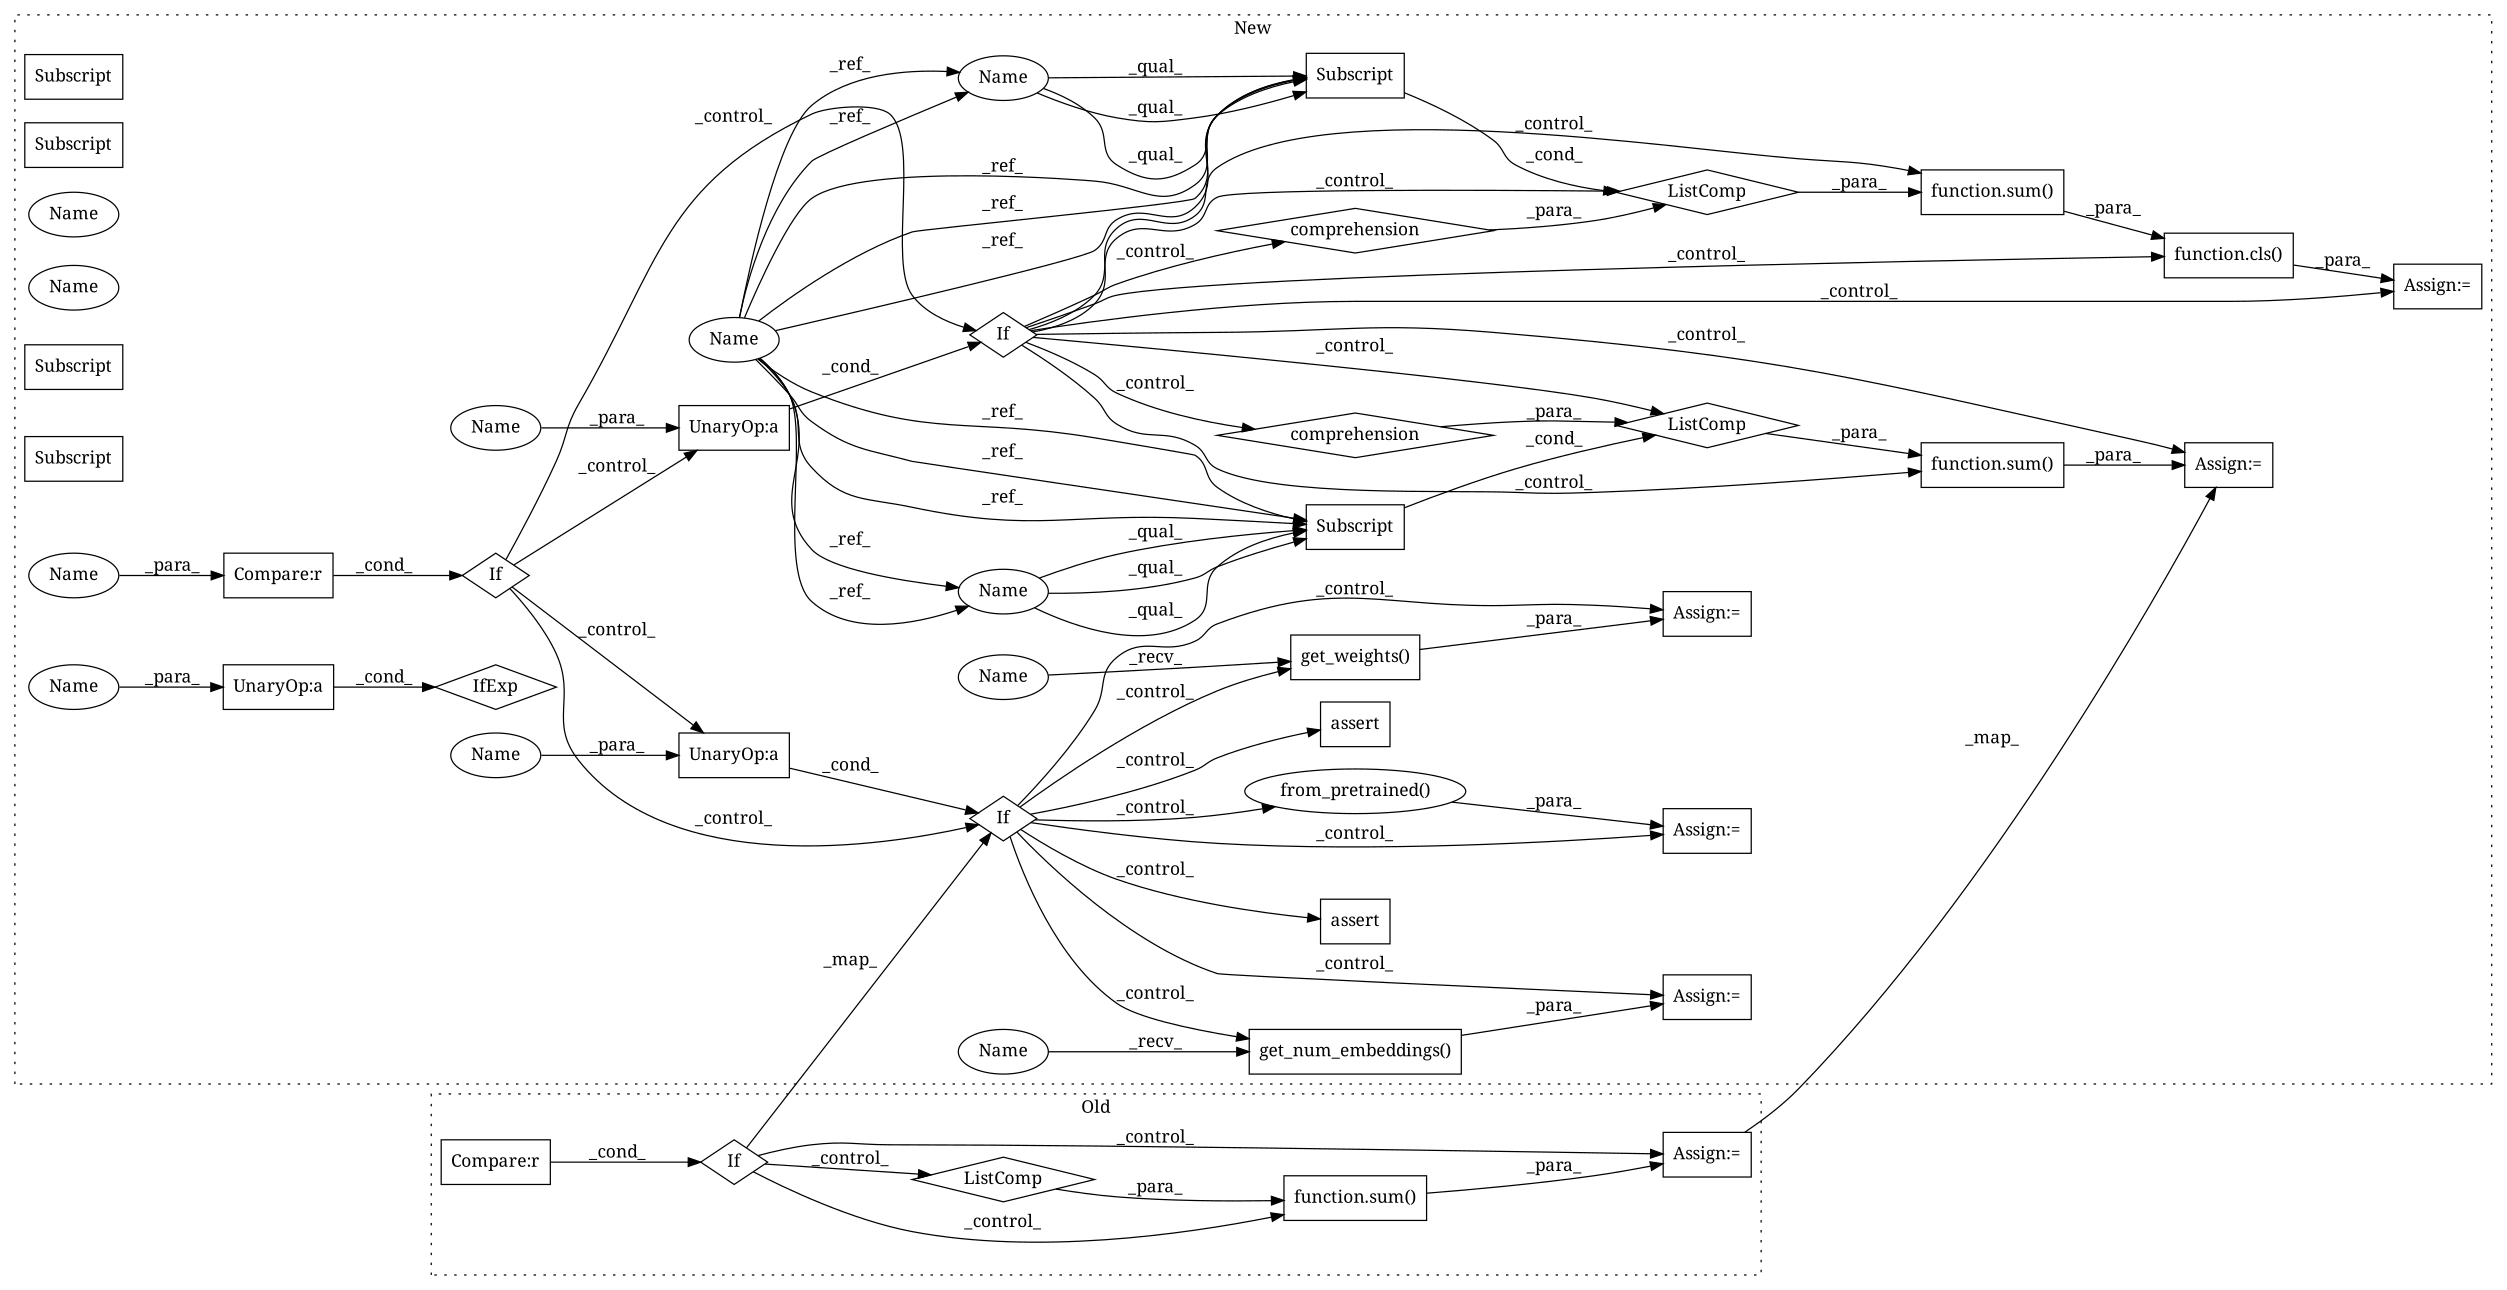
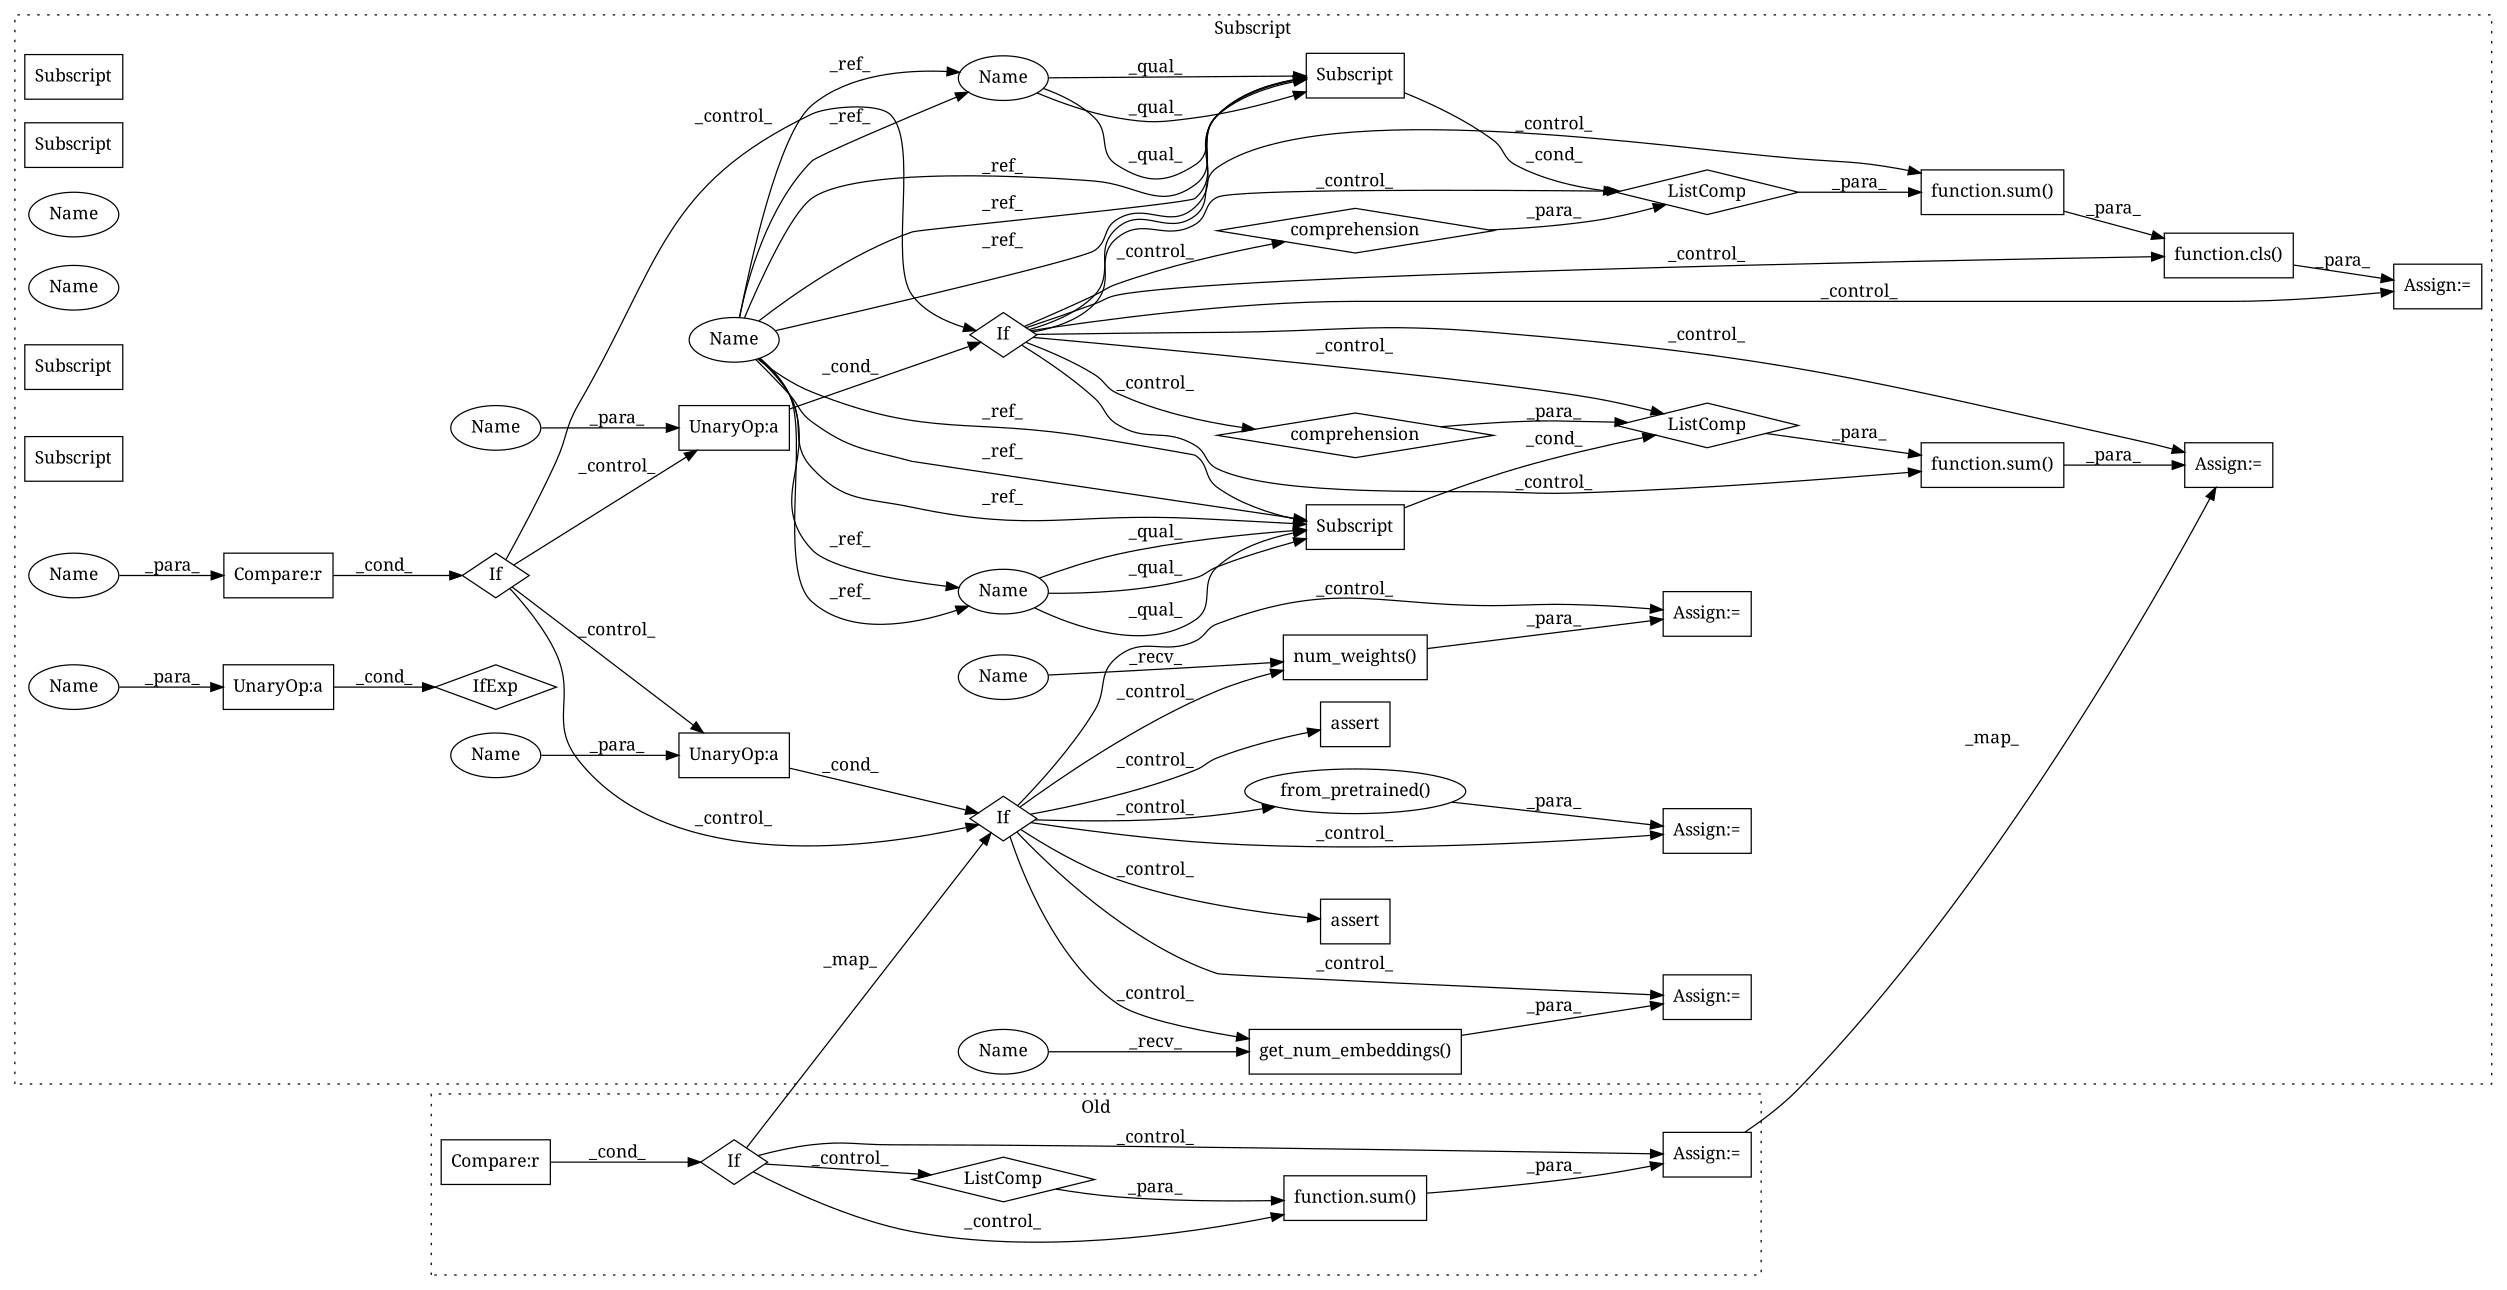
  digraph {
    fontname="Noto Serif"
    rankdir=LR
    node [a=87 fontname="Noto Serif" l=3 s="19810,0" shape=box]
    edge [fontname="Noto Serif"]
    n1 [a=75 l="4,1" label="function.sum()" s="11746,11790"]
    n2 [a=106 l=40 label=ListComp s=11750 shape=diamond]
    n3 [a=40 l=21 label="Compare:r" s=10299]
    n4 [a=96 l="3,14" label=If s="10296,10320" shape=diamond]
    n5 [a=68 label="Assign:=" s=11688]
    n6 [a=51 l="4,6" label=IfExp s="16869,16886" shape=diamond]
    n7 [a=61 l=13 label="UnaryOp:a" s=16873]
    n8 [a=61 l=13 label="UnaryOp:a" s=19395]
    n9 [a=96 l="3,18" label=If s="19392,19408" shape=diamond]
    n10 [a=61 l=13 label="UnaryOp:a" s=17052]
    n11 [a=96 l="3,14" label=If s="16916,16945" shape=diamond]
    n12 [a=75 l="4,47" label="function.cls()" s="19801,20060"]
    n13 [a=40 l=26 label="Compare:r" s=16919]
    n14 [a=75 l=35 label="get_num_embeddings()" s=18498]
    n15 [a=96 l="3,18" label=If s="17049,17065" shape=diamond]
-   n16 [a=75 l=39 label="get_weights()" s=18425]
+   n16 [a=75 l=39 label="num_weights()" s=18425]
    n17 [a=65 l=7 label=assert s=18550]
    n18 [a=75 l=170 label="from_pretrained()" s=19195 shape=ellipse]
    n19 [a=65 l=7 label=assert s=18813]
    n20 [a=106 l=40 label=ListComp s=19809 shape=diamond]
    n21 [l=15 label=Name s=16264 shape=ellipse]
    n22 [a=63 l="18,0" label=Subscript]
    n23 [a=63 l="18,0" label=Subscript s="19448,0"]
    n24 [a=106 l=40 label=ListComp s=19447 shape=diamond]
    n25 [a=68 label="Assign:=" s=18495]
    n26 [a=68 label="Assign:=" s=19798]
    n27 [a=68 label="Assign:=" s=18422]
    n28 [a=68 label="Assign:=" s=19192]
    n29 [a=45 label=comprehension s=19467 shape=diamond]
    n30 [a=75 l="4,1" label="function.sum()" s="19443,19487"]
    n31 [a=45 label=comprehension s=19829 shape=diamond]
    n32 [a=75 l="4,1" label="function.sum()" s="19805,19849"]
    n33 [a=68 label="Assign:=" s=19436]
    n34 [l=15 label=Name s=19448 shape=ellipse]
    n35 [l=15 label=Name s=19810 shape=ellipse]
    n36 [a=63 l="18,0" label=Subscript]
    n37 [a=63 l="18,0" label=Subscript s="19448,0"]
    n38 [l=9 label=Name s=19399 shape=ellipse]
    n39 [l=9 label=Name s=17056 shape=ellipse]
    n40 [l=9 label=Name s=16877 shape=ellipse]
    n41 [l=15 label=Name s=19448 shape=ellipse]
    n42 [a=63 l="18,0" label=Subscript]
    n43 [a=63 l="18,0" label=Subscript s="19448,0"]
    n44 [l=15 label=Name s=19810 shape=ellipse]
    n45 [l=14 label=Name s=18425 shape=ellipse]
    n46 [l=14 label=Name s=16919 shape=ellipse]
    n47 [l=14 label=Name s=18498 shape=ellipse]
    subgraph cluster_1 {
      label=Old
      style=dotted
      n1
      n2
      n3
      n4
      n5
    }
    subgraph cluster_2 {
-     label=New
+     label=Subscript
      style=dotted
      n6
      n7
      n8
      n9
      n10
      n11
      n12
      n13
      n14
      n15
      n16
      n17
      n18
      n19
      n20
      n21
      n22
      n23
      n24
      n25
      n26
      n27
      n28
      n29
      n30
      n31
      n32
      n33
      n34
      n35
      n36
      n37
      n38
      n39
      n40
      n41
      n42
      n43
      n44
      n45
      n46
      n47
    }
    n1 -> n5 [label=_para_]
    n2 -> n1 [label=_para_]
    n3 -> n4 [label=_cond_]
    n4 -> n1 [label=_control_]
    n4 -> n2 [label=_control_]
    n4 -> n5 [label=_control_]
    n4 -> n15 [label=_map_]
    n5 -> n33 [label=_map_]
    n7 -> n6 [label=_cond_]
    n8 -> n9 [label=_cond_]
    n9 -> n12 [label=_control_]
    n9 -> n20 [label=_control_]
    n9 -> n24 [label=_control_]
    n9 -> n26 [label=_control_]
    n9 -> n29 [label=_control_]
    n9 -> n30 [label=_control_]
    n9 -> n31 [label=_control_]
    n9 -> n32 [label=_control_]
    n9 -> n33 [label=_control_]
    n10 -> n15 [label=_cond_]
    n11 -> n8 [label=_control_]
    n11 -> n9 [label=_control_]
    n11 -> n10 [label=_control_]
    n11 -> n15 [label=_control_]
    n12 -> n26 [label=_para_]
    n13 -> n11 [label=_cond_]
    n14 -> n25 [label=_para_]
    n15 -> n14 [label=_control_]
    n15 -> n16 [label=_control_]
    n15 -> n17 [label=_control_]
    n15 -> n18 [label=_control_]
    n15 -> n19 [label=_control_]
    n15 -> n25 [label=_control_]
    n15 -> n27 [label=_control_]
    n15 -> n28 [label=_control_]
    n16 -> n27 [label=_para_]
    n18 -> n28 [label=_para_]
    n20 -> n32 [label=_para_]
    n21 -> n41 [label=_ref_]
    n21 -> n41 [label=_ref_]
    n21 -> n42 [label=_ref_]
    n21 -> n42 [label=_ref_]
    n21 -> n42 [label=_ref_]
    n21 -> n43 [label=_ref_]
    n21 -> n43 [label=_ref_]
    n21 -> n43 [label=_ref_]
    n21 -> n44 [label=_ref_]
    n21 -> n44 [label=_ref_]
    n24 -> n30 [label=_para_]
    n29 -> n24 [label=_para_]
    n30 -> n33 [label=_para_]
    n31 -> n20 [label=_para_]
    n32 -> n12 [label=_para_]
    n38 -> n8 [label=_para_]
    n39 -> n10 [label=_para_]
    n40 -> n7 [label=_para_]
    n41 -> n43 [label=_qual_]
    n41 -> n43 [label=_qual_]
    n41 -> n43 [label=_qual_]
    n42 -> n20 [label=_cond_]
    n43 -> n24 [label=_cond_]
    n44 -> n42 [label=_qual_]
    n44 -> n42 [label=_qual_]
    n44 -> n42 [label=_qual_]
    n45 -> n16 [label=_recv_]
    n46 -> n13 [label=_para_]
    n47 -> n14 [label=_recv_]
  }
